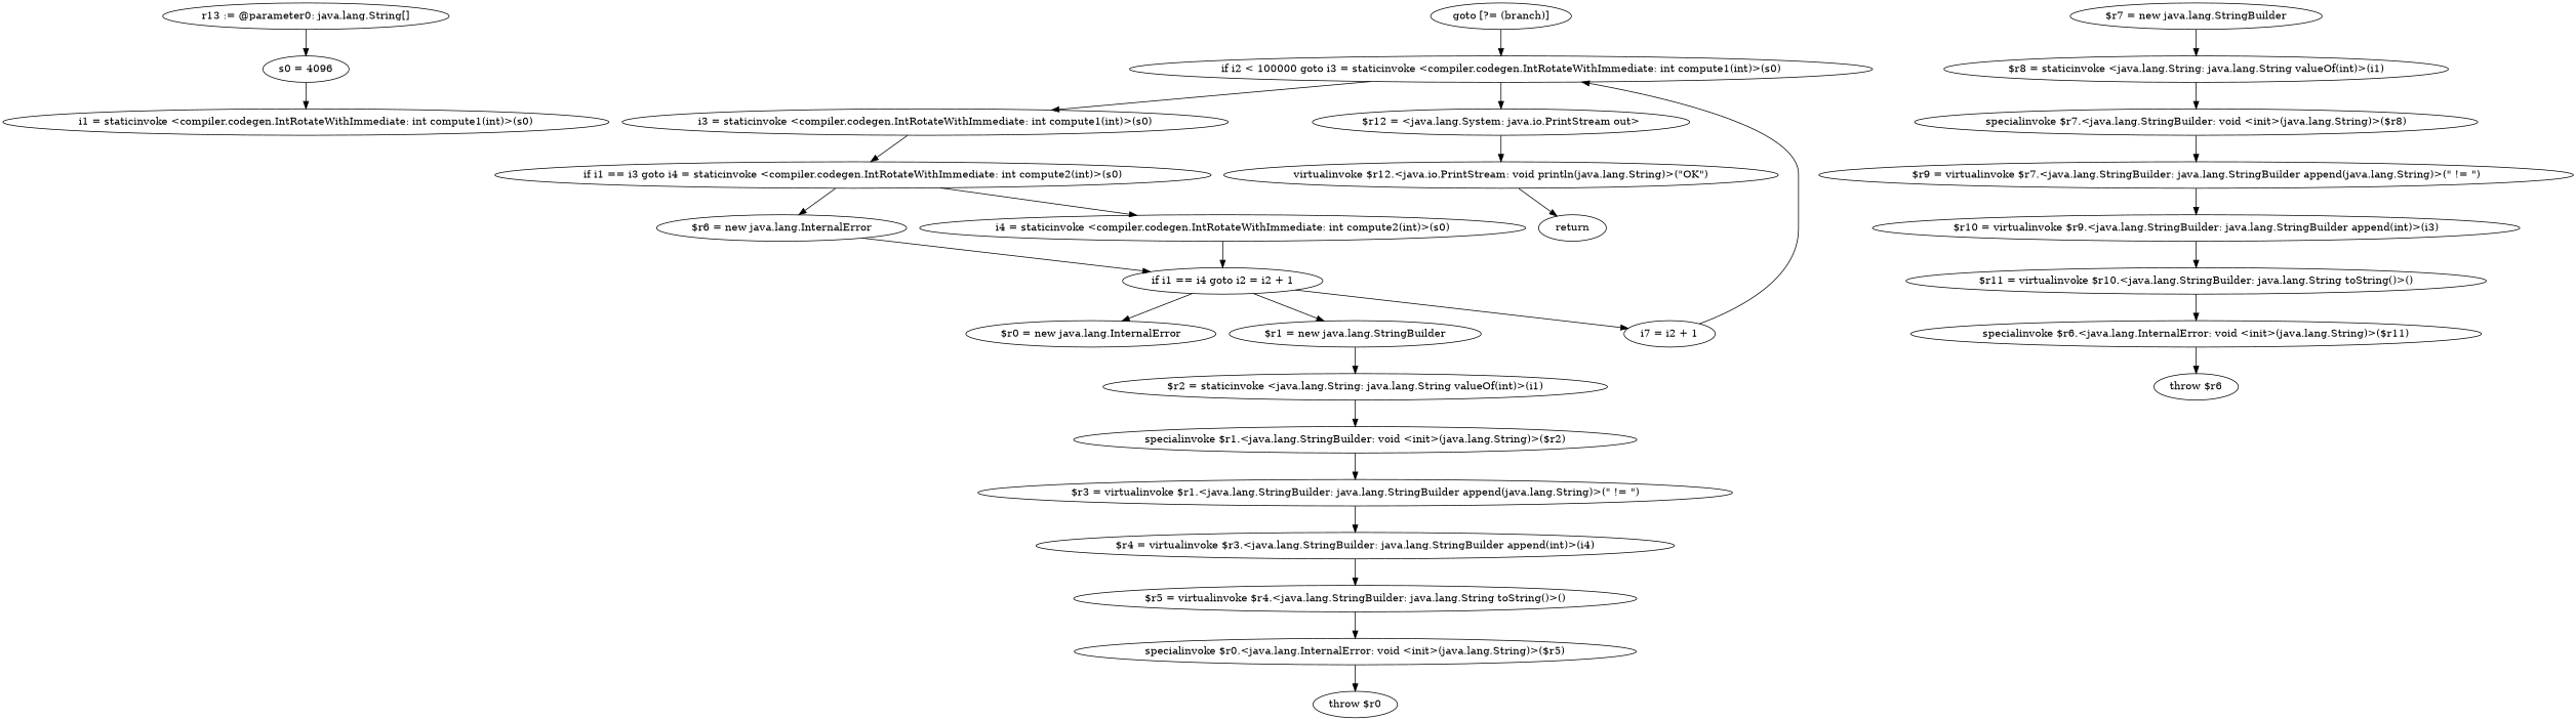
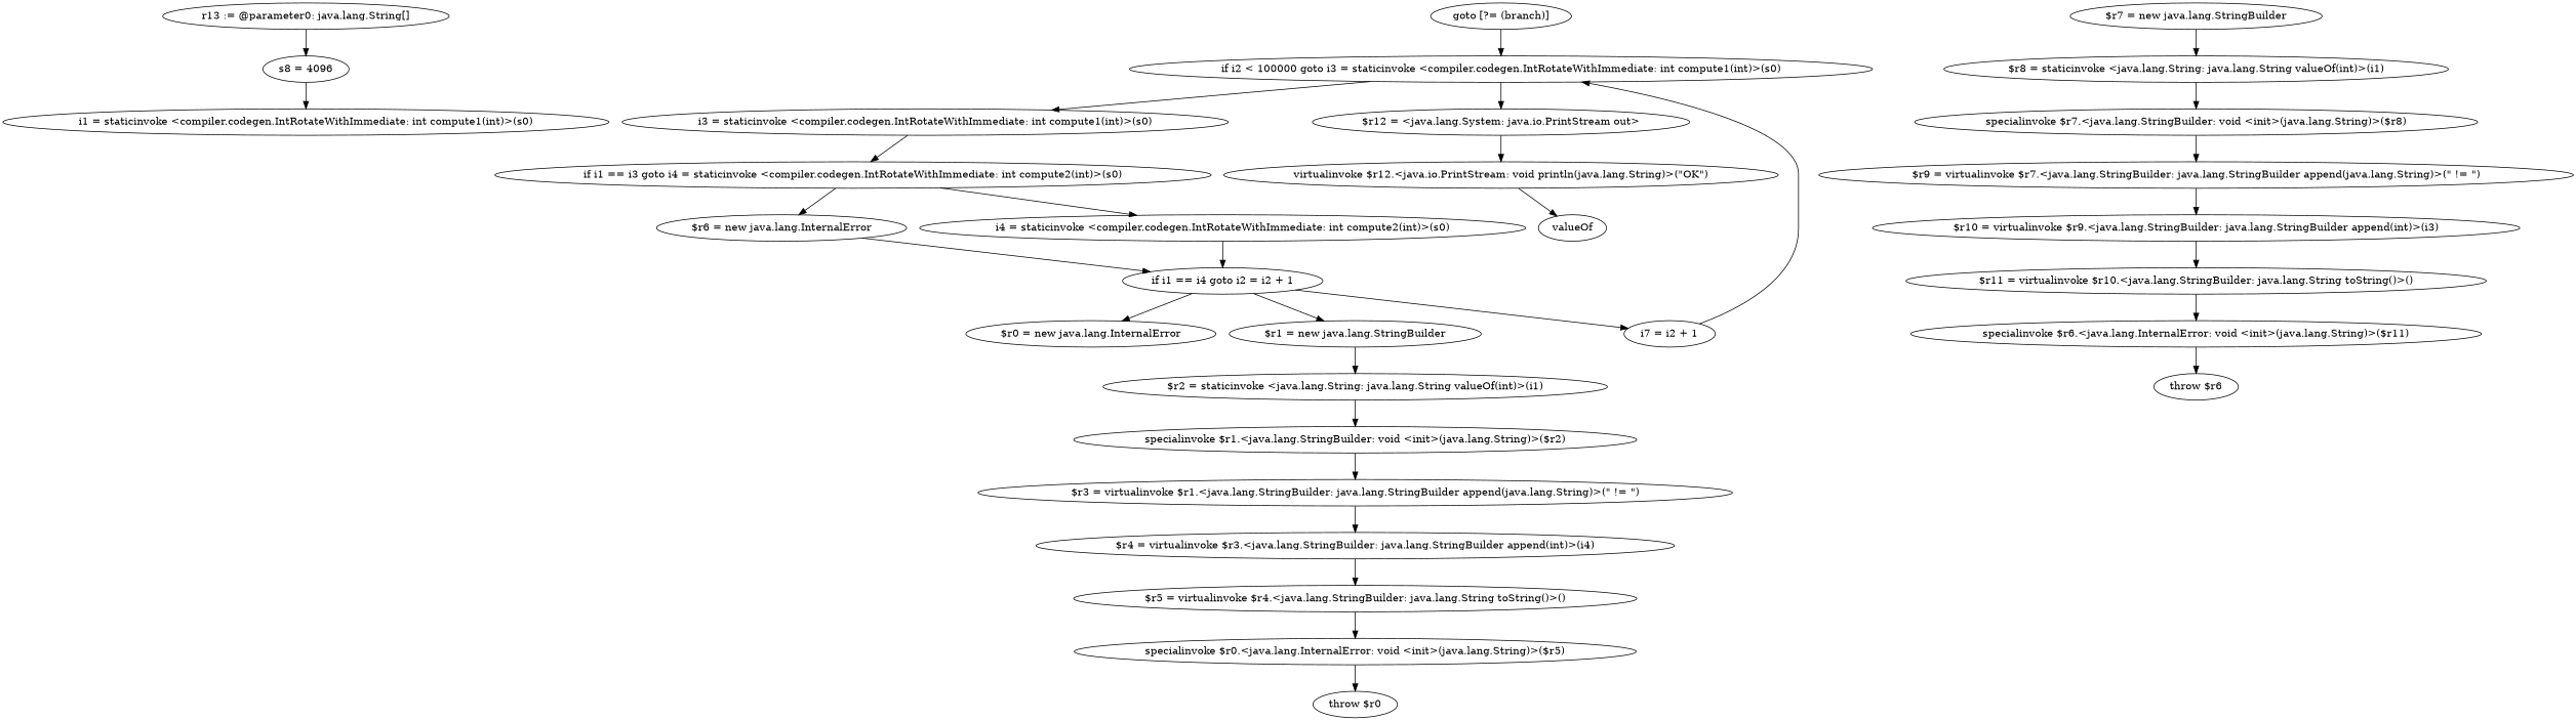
  digraph {
    "r13 := @parameter0: java.lang.String[]"
-   "s0 = 4096"
+   "s0 = 4096" [label="s8 = 4096"]
    "i1 = staticinvoke <compiler.codegen.IntRotateWithImmediate: int compute1(int)>(s0)"
    "goto [?= (branch)]"
    "if i2 < 100000 goto i3 = staticinvoke <compiler.codegen.IntRotateWithImmediate: int compute1(int)>(s0)"
    "i3 = staticinvoke <compiler.codegen.IntRotateWithImmediate: int compute1(int)>(s0)"
    "$r12 = <java.lang.System: java.io.PrintStream out>"
    "if i1 == i3 goto i4 = staticinvoke <compiler.codegen.IntRotateWithImmediate: int compute2(int)>(s0)"
    "$r6 = new java.lang.InternalError"
    "i4 = staticinvoke <compiler.codegen.IntRotateWithImmediate: int compute2(int)>(s0)"
    "if i1 == i4 goto i2 = i2 + 1"
    "$r7 = new java.lang.StringBuilder"
    "$r8 = staticinvoke <java.lang.String: java.lang.String valueOf(int)>(i1)"
    "specialinvoke $r7.<java.lang.StringBuilder: void <init>(java.lang.String)>($r8)"
    "$r9 = virtualinvoke $r7.<java.lang.StringBuilder: java.lang.StringBuilder append(java.lang.String)>(\" != \")"
    "$r10 = virtualinvoke $r9.<java.lang.StringBuilder: java.lang.StringBuilder append(int)>(i3)"
    "$r11 = virtualinvoke $r10.<java.lang.StringBuilder: java.lang.String toString()>()"
    "specialinvoke $r6.<java.lang.InternalError: void <init>(java.lang.String)>($r11)"
    "throw $r6"
    "$r0 = new java.lang.InternalError"
    n21 [label="i7 = i2 + 1"]
    "$r1 = new java.lang.StringBuilder"
    "$r2 = staticinvoke <java.lang.String: java.lang.String valueOf(int)>(i1)"
    "specialinvoke $r1.<java.lang.StringBuilder: void <init>(java.lang.String)>($r2)"
    "$r3 = virtualinvoke $r1.<java.lang.StringBuilder: java.lang.StringBuilder append(java.lang.String)>(\" != \")"
    "$r4 = virtualinvoke $r3.<java.lang.StringBuilder: java.lang.StringBuilder append(int)>(i4)"
    "$r5 = virtualinvoke $r4.<java.lang.StringBuilder: java.lang.String toString()>()"
    "specialinvoke $r0.<java.lang.InternalError: void <init>(java.lang.String)>($r5)"
    "throw $r0"
    "virtualinvoke $r12.<java.io.PrintStream: void println(java.lang.String)>(\"OK\")"
-   return
+   return [label=valueOf]
    "r13 := @parameter0: java.lang.String[]" -> "s0 = 4096"
    "s0 = 4096" -> "i1 = staticinvoke <compiler.codegen.IntRotateWithImmediate: int compute1(int)>(s0)"
    "goto [?= (branch)]" -> "if i2 < 100000 goto i3 = staticinvoke <compiler.codegen.IntRotateWithImmediate: int compute1(int)>(s0)"
    "if i2 < 100000 goto i3 = staticinvoke <compiler.codegen.IntRotateWithImmediate: int compute1(int)>(s0)" -> "i3 = staticinvoke <compiler.codegen.IntRotateWithImmediate: int compute1(int)>(s0)"
    "if i2 < 100000 goto i3 = staticinvoke <compiler.codegen.IntRotateWithImmediate: int compute1(int)>(s0)" -> "$r12 = <java.lang.System: java.io.PrintStream out>"
    "i3 = staticinvoke <compiler.codegen.IntRotateWithImmediate: int compute1(int)>(s0)" -> "if i1 == i3 goto i4 = staticinvoke <compiler.codegen.IntRotateWithImmediate: int compute2(int)>(s0)"
    "$r12 = <java.lang.System: java.io.PrintStream out>" -> "virtualinvoke $r12.<java.io.PrintStream: void println(java.lang.String)>(\"OK\")"
    "if i1 == i3 goto i4 = staticinvoke <compiler.codegen.IntRotateWithImmediate: int compute2(int)>(s0)" -> "$r6 = new java.lang.InternalError"
    "if i1 == i3 goto i4 = staticinvoke <compiler.codegen.IntRotateWithImmediate: int compute2(int)>(s0)" -> "i4 = staticinvoke <compiler.codegen.IntRotateWithImmediate: int compute2(int)>(s0)"
    "$r6 = new java.lang.InternalError" -> "if i1 == i4 goto i2 = i2 + 1"
    "i4 = staticinvoke <compiler.codegen.IntRotateWithImmediate: int compute2(int)>(s0)" -> "if i1 == i4 goto i2 = i2 + 1"
    "if i1 == i4 goto i2 = i2 + 1" -> "$r0 = new java.lang.InternalError"
    "if i1 == i4 goto i2 = i2 + 1" -> n21
    "if i1 == i4 goto i2 = i2 + 1" -> "$r1 = new java.lang.StringBuilder"
    "$r7 = new java.lang.StringBuilder" -> "$r8 = staticinvoke <java.lang.String: java.lang.String valueOf(int)>(i1)"
    "$r8 = staticinvoke <java.lang.String: java.lang.String valueOf(int)>(i1)" -> "specialinvoke $r7.<java.lang.StringBuilder: void <init>(java.lang.String)>($r8)"
    "specialinvoke $r7.<java.lang.StringBuilder: void <init>(java.lang.String)>($r8)" -> "$r9 = virtualinvoke $r7.<java.lang.StringBuilder: java.lang.StringBuilder append(java.lang.String)>(\" != \")"
    "$r9 = virtualinvoke $r7.<java.lang.StringBuilder: java.lang.StringBuilder append(java.lang.String)>(\" != \")" -> "$r10 = virtualinvoke $r9.<java.lang.StringBuilder: java.lang.StringBuilder append(int)>(i3)"
    "$r10 = virtualinvoke $r9.<java.lang.StringBuilder: java.lang.StringBuilder append(int)>(i3)" -> "$r11 = virtualinvoke $r10.<java.lang.StringBuilder: java.lang.String toString()>()"
    "$r11 = virtualinvoke $r10.<java.lang.StringBuilder: java.lang.String toString()>()" -> "specialinvoke $r6.<java.lang.InternalError: void <init>(java.lang.String)>($r11)"
    "specialinvoke $r6.<java.lang.InternalError: void <init>(java.lang.String)>($r11)" -> "throw $r6"
    n21 -> "if i2 < 100000 goto i3 = staticinvoke <compiler.codegen.IntRotateWithImmediate: int compute1(int)>(s0)"
    "$r1 = new java.lang.StringBuilder" -> "$r2 = staticinvoke <java.lang.String: java.lang.String valueOf(int)>(i1)"
    "$r2 = staticinvoke <java.lang.String: java.lang.String valueOf(int)>(i1)" -> "specialinvoke $r1.<java.lang.StringBuilder: void <init>(java.lang.String)>($r2)"
    "specialinvoke $r1.<java.lang.StringBuilder: void <init>(java.lang.String)>($r2)" -> "$r3 = virtualinvoke $r1.<java.lang.StringBuilder: java.lang.StringBuilder append(java.lang.String)>(\" != \")"
    "$r3 = virtualinvoke $r1.<java.lang.StringBuilder: java.lang.StringBuilder append(java.lang.String)>(\" != \")" -> "$r4 = virtualinvoke $r3.<java.lang.StringBuilder: java.lang.StringBuilder append(int)>(i4)"
    "$r4 = virtualinvoke $r3.<java.lang.StringBuilder: java.lang.StringBuilder append(int)>(i4)" -> "$r5 = virtualinvoke $r4.<java.lang.StringBuilder: java.lang.String toString()>()"
    "$r5 = virtualinvoke $r4.<java.lang.StringBuilder: java.lang.String toString()>()" -> "specialinvoke $r0.<java.lang.InternalError: void <init>(java.lang.String)>($r5)"
    "specialinvoke $r0.<java.lang.InternalError: void <init>(java.lang.String)>($r5)" -> "throw $r0"
    "virtualinvoke $r12.<java.io.PrintStream: void println(java.lang.String)>(\"OK\")" -> return
  }
